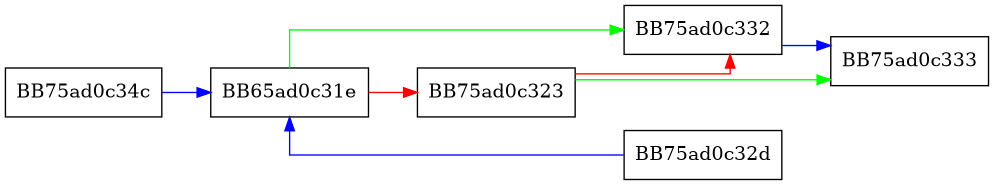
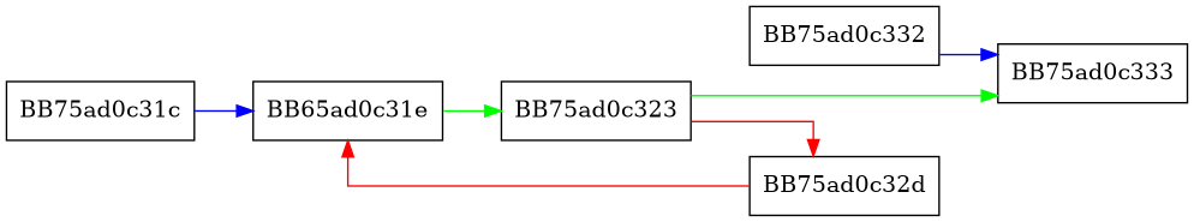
  digraph {
    rankdir=LR
    splines=ortho
    node [shape=box]
    edge [color=blue]
    n1 [label=BB75ad0c333]
    BB75ad0c332
    n3 [label=BB65ad0c31e]
-   BB75ad0c31c [label=BB75ad0c34c]
+   BB75ad0c31c
    BB75ad0c323
    BB75ad0c32d
    BB75ad0c332 -> n1
-   n3 -> BB75ad0c332 [color=green]
-   n3 -> BB75ad0c323 [color=red]
+   n3 -> BB75ad0c323 [color=green]
    BB75ad0c31c -> n3
    BB75ad0c323 -> n1 [color=green]
-   BB75ad0c323 -> BB75ad0c332 [color=red]
-   BB75ad0c32d -> n3
+   BB75ad0c323 -> BB75ad0c32d [color=red]
+   BB75ad0c32d -> n3 [color=red]
  }
